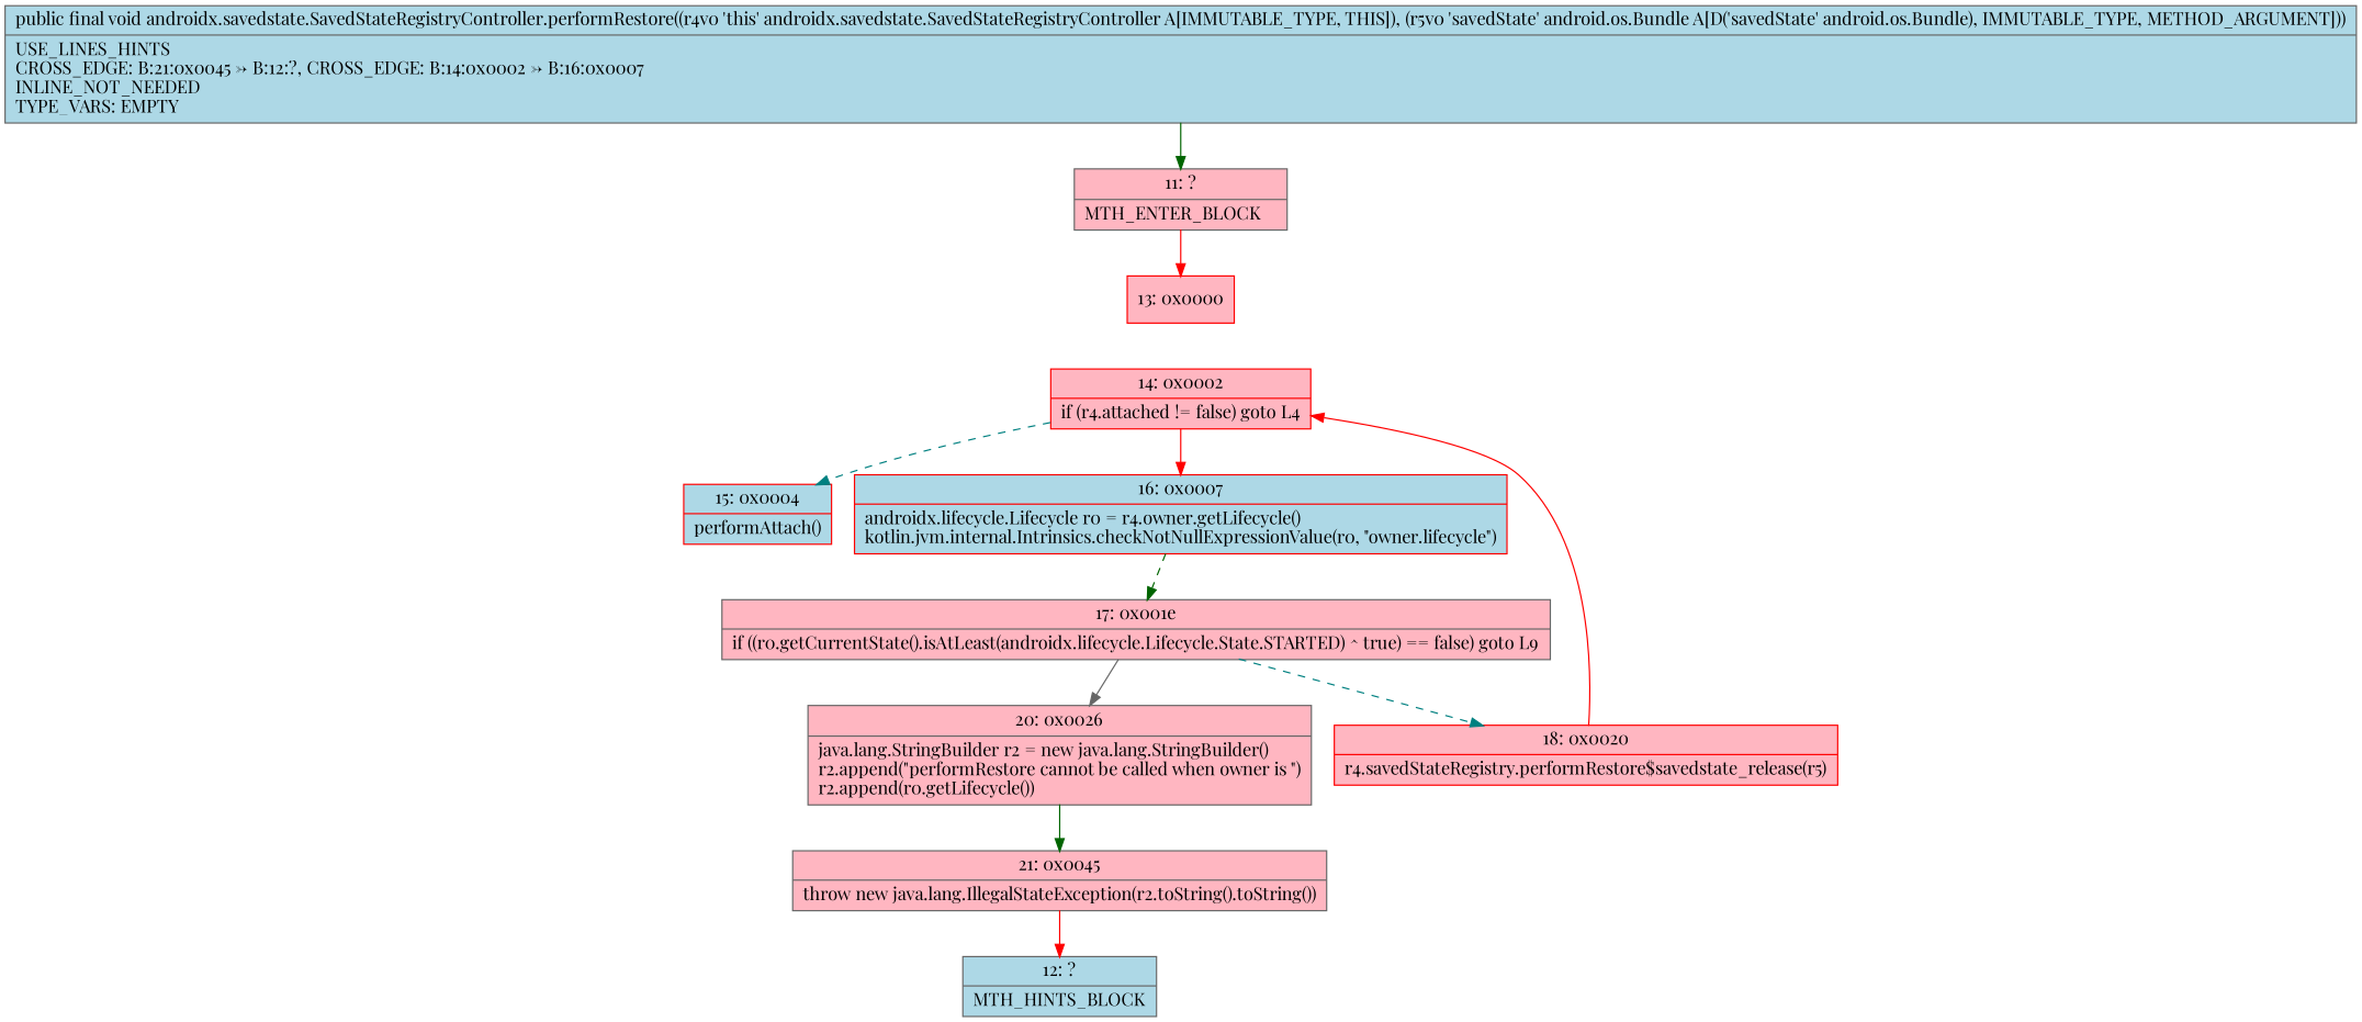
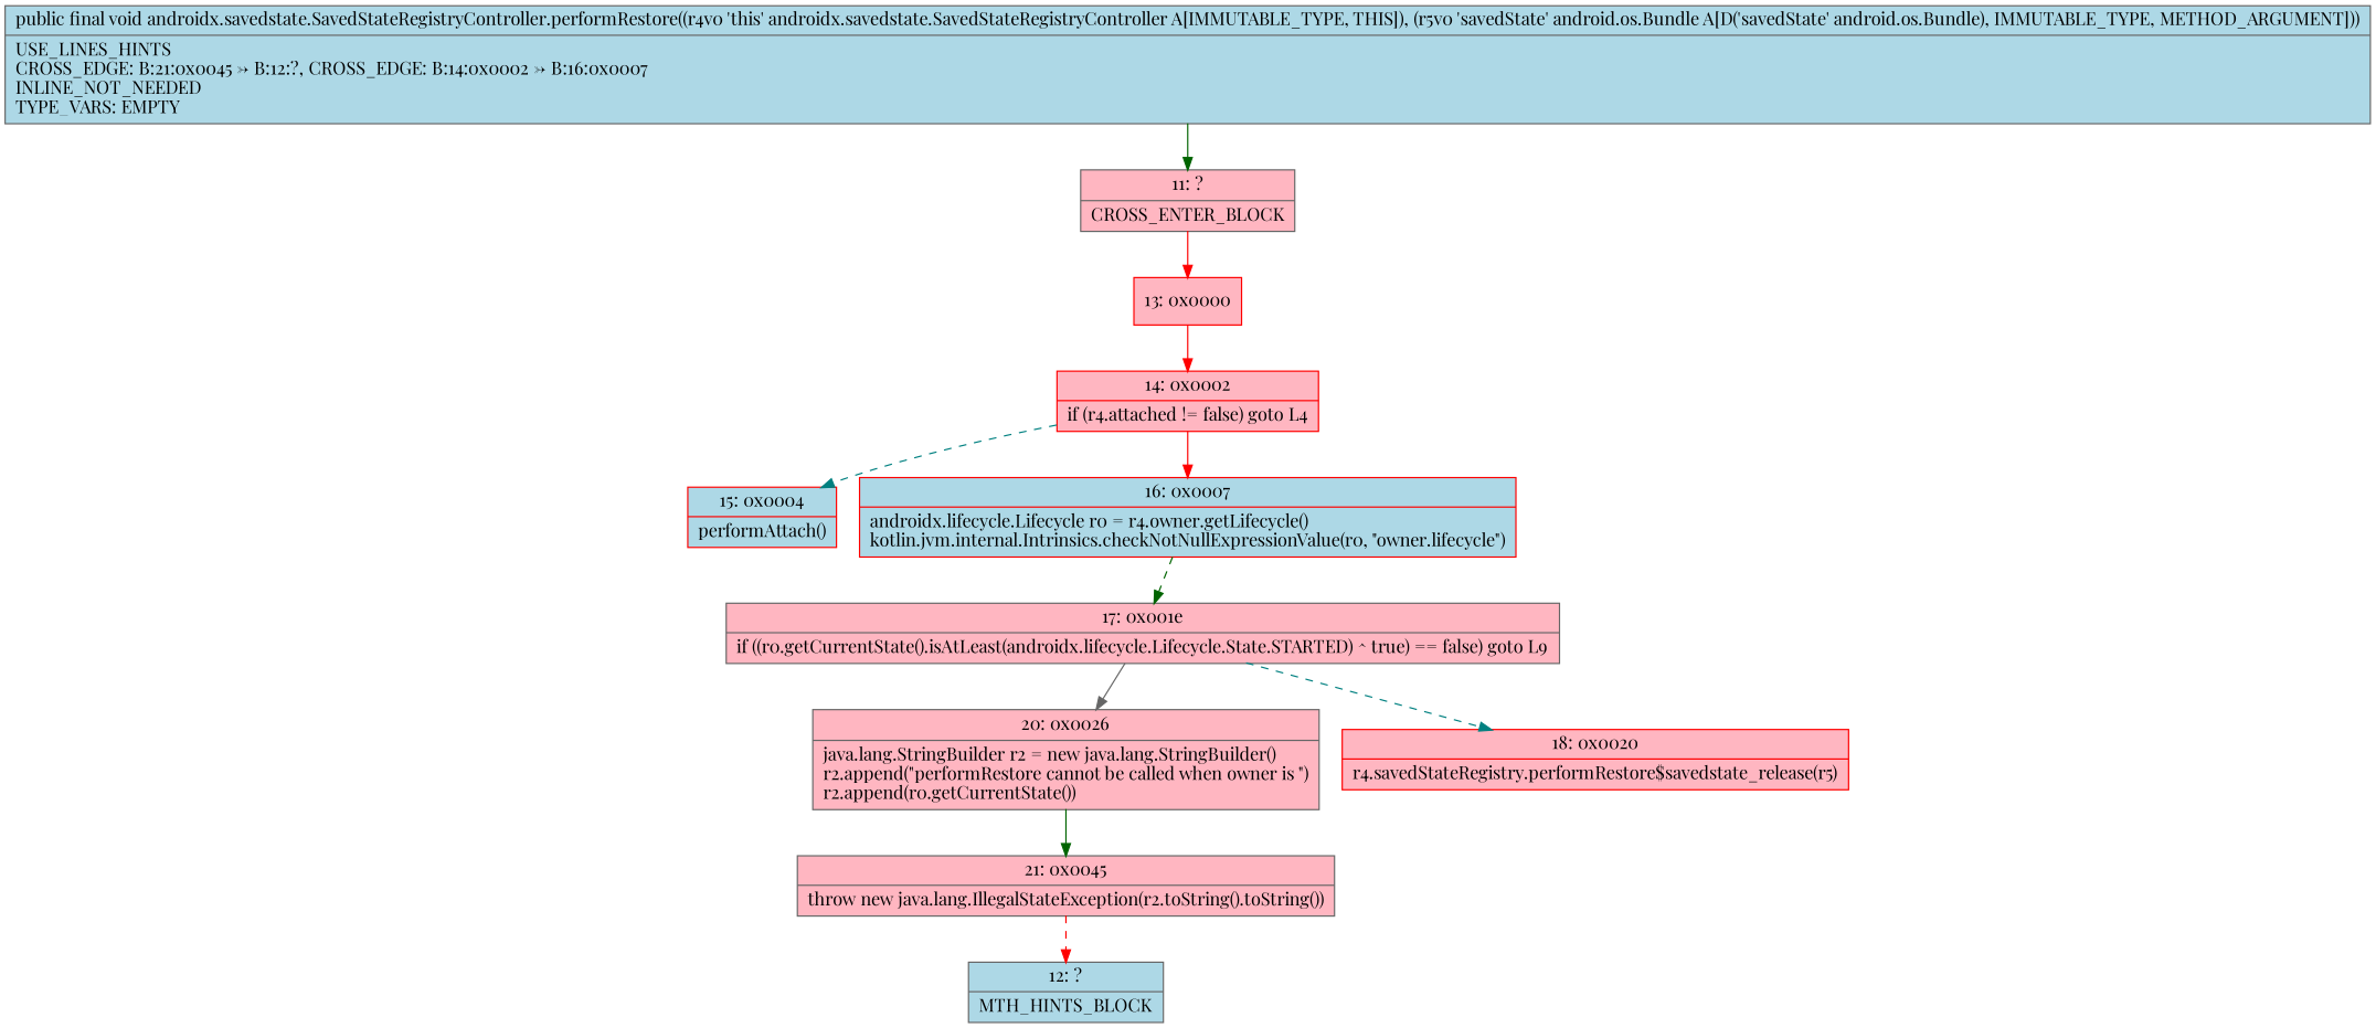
  digraph {
    fontname="Playfair Display"
    node [color=gray40 fillcolor=lightpink fontname="Playfair Display" shape=record style=filled]
    edge [color=red fontname="Playfair Display"]
-   n1 [label="{11\:\ ?|MTH_ENTER_BLOCK\l}"]
+   n1 [label="{11\:\ ?|CROSS_ENTER_BLOCK\l}"]
    n2 [color=red label="{13\:\ 0x0000}"]
    n3 [color=red label="{14\:\ 0x0002|if (r4.attached != false) goto L4\l}"]
    n4 [color=red fillcolor=lightblue label="{15\:\ 0x0004|performAttach()\l}"]
    n5 [color=red fillcolor=lightblue label="{16\:\ 0x0007|androidx.lifecycle.Lifecycle r0 = r4.owner.getLifecycle()\lkotlin.jvm.internal.Intrinsics.checkNotNullExpressionValue(r0, \"owner.lifecycle\")\l}"]
    n6 [label="{17\:\ 0x001e|if ((r0.getCurrentState().isAtLeast(androidx.lifecycle.Lifecycle.State.STARTED) ^ true) == false) goto L9\l}"]
    n7 [color=red label="{18\:\ 0x0020|r4.savedStateRegistry.performRestore$savedstate_release(r5)\l}"]
-   n8 [label="{20\:\ 0x0026|java.lang.StringBuilder r2 = new java.lang.StringBuilder()\lr2.append(\"performRestore cannot be called when owner is \")\lr2.append(r0.getLifecycle())\l}"]
+   n8 [label="{20\:\ 0x0026|java.lang.StringBuilder r2 = new java.lang.StringBuilder()\lr2.append(\"performRestore cannot be called when owner is \")\lr2.append(r0.getCurrentState())\l}"]
    n9 [label="{21\:\ 0x0045|throw new java.lang.IllegalStateException(r2.toString().toString())\l}"]
    n10 [fillcolor=lightblue label="{12\:\ ?|MTH_HINTS_BLOCK\l}"]
    n11 [fillcolor=lightblue label="{public final void androidx.savedstate.SavedStateRegistryController.performRestore((r4v0 'this' androidx.savedstate.SavedStateRegistryController A[IMMUTABLE_TYPE, THIS]), (r5v0 'savedState' android.os.Bundle A[D('savedState' android.os.Bundle), IMMUTABLE_TYPE, METHOD_ARGUMENT]))  | USE_LINES_HINTS\lCROSS_EDGE: B:21:0x0045 \-\> B:12:?, CROSS_EDGE: B:14:0x0002 \-\> B:16:0x0007\lINLINE_NOT_NEEDED\lTYPE_VARS: EMPTY\l}"]
    n1 -> n2
-   n7 -> n3
+   n2 -> n3
    n3 -> n4 [color=teal style=dashed]
    n3 -> n5
    n5 -> n6 [color=darkgreen style=dashed]
    n6 -> n7 [color=teal style=dashed]
    n6 -> n8 [color=gray40]
    n8 -> n9 [color=darkgreen]
-   n9 -> n10
+   n9 -> n10 [style=dashed]
    n11 -> n1 [color=darkgreen]
  }
